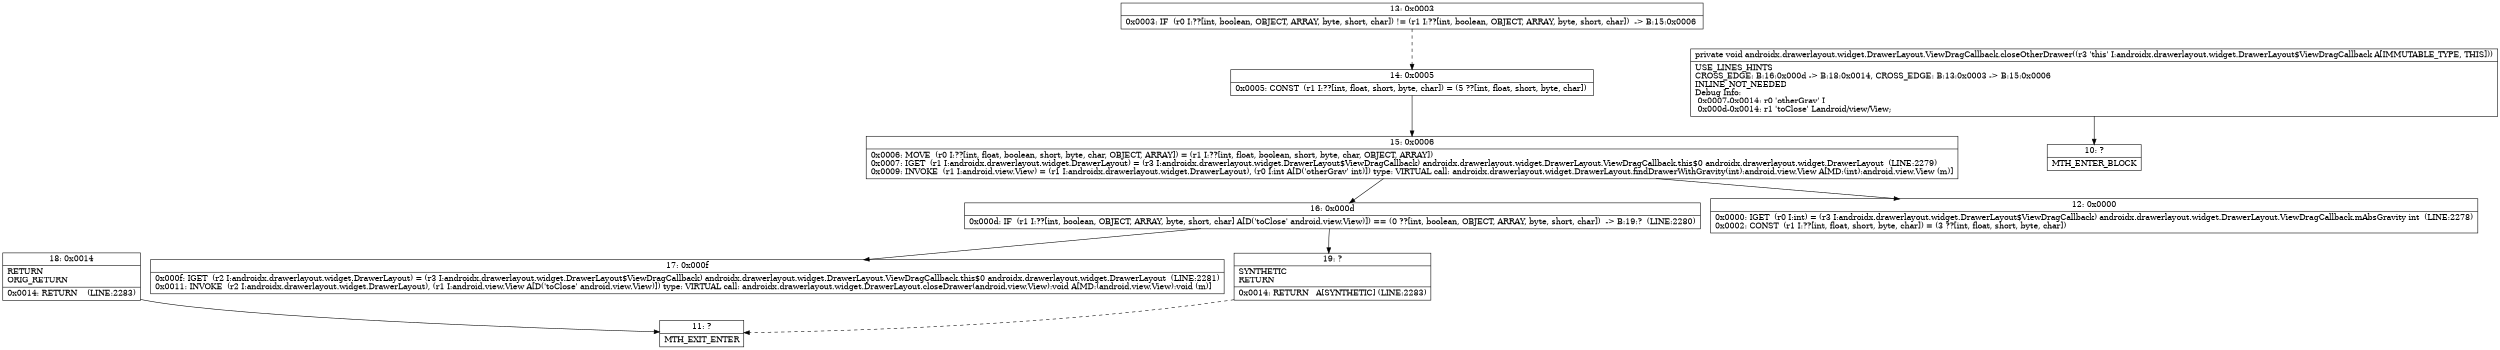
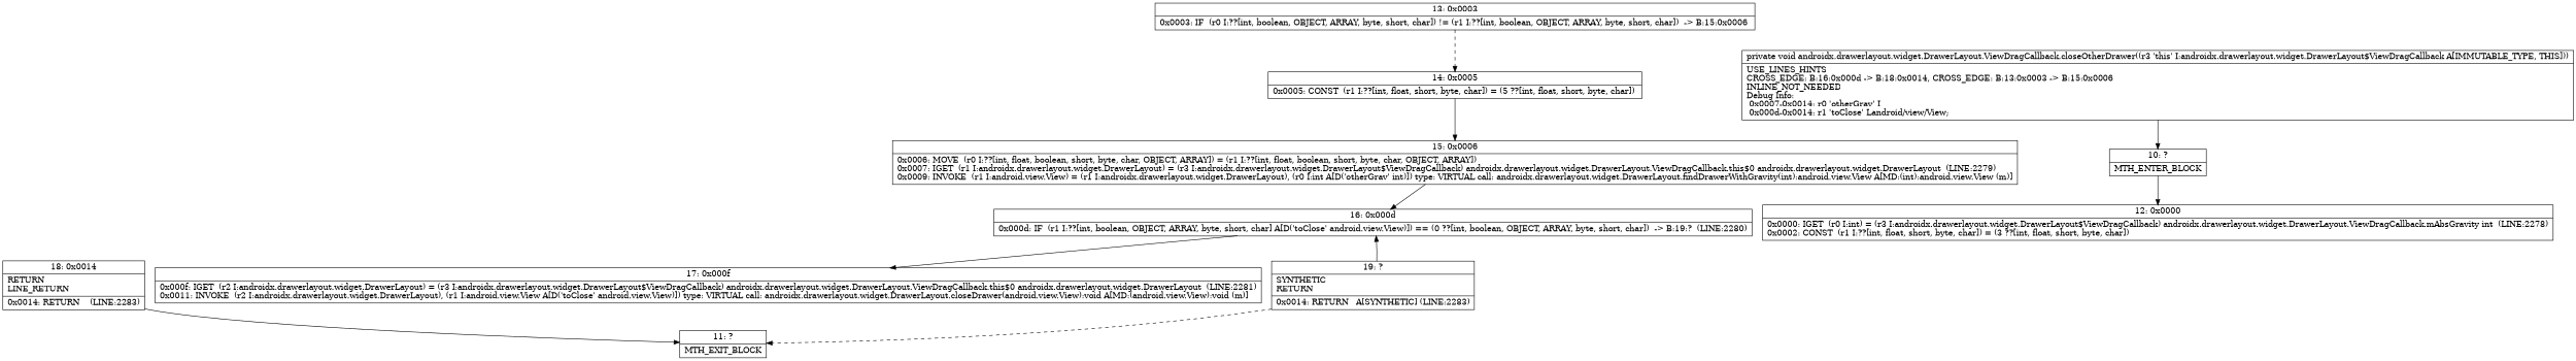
  digraph {
    node [shape=record]
    n1 [label="{10\:\ ?|MTH_ENTER_BLOCK\l}"]
    n2 [label="{12\:\ 0x0000|0x0000: IGET  (r0 I:int) = (r3 I:androidx.drawerlayout.widget.DrawerLayout$ViewDragCallback) androidx.drawerlayout.widget.DrawerLayout.ViewDragCallback.mAbsGravity int  (LINE:2278)\l0x0002: CONST  (r1 I:??[int, float, short, byte, char]) = (3 ??[int, float, short, byte, char]) \l}"]
    n3 [label="{13\:\ 0x0003|0x0003: IF  (r0 I:??[int, boolean, OBJECT, ARRAY, byte, short, char]) != (r1 I:??[int, boolean, OBJECT, ARRAY, byte, short, char])  \-\> B:15:0x0006 \l}"]
    n4 [label="{14\:\ 0x0005|0x0005: CONST  (r1 I:??[int, float, short, byte, char]) = (5 ??[int, float, short, byte, char]) \l}"]
    n5 [label="{15\:\ 0x0006|0x0006: MOVE  (r0 I:??[int, float, boolean, short, byte, char, OBJECT, ARRAY]) = (r1 I:??[int, float, boolean, short, byte, char, OBJECT, ARRAY]) \l0x0007: IGET  (r1 I:androidx.drawerlayout.widget.DrawerLayout) = (r3 I:androidx.drawerlayout.widget.DrawerLayout$ViewDragCallback) androidx.drawerlayout.widget.DrawerLayout.ViewDragCallback.this$0 androidx.drawerlayout.widget.DrawerLayout  (LINE:2279)\l0x0009: INVOKE  (r1 I:android.view.View) = (r1 I:androidx.drawerlayout.widget.DrawerLayout), (r0 I:int A[D('otherGrav' int)]) type: VIRTUAL call: androidx.drawerlayout.widget.DrawerLayout.findDrawerWithGravity(int):android.view.View A[MD:(int):android.view.View (m)]\l}"]
    n6 [label="{16\:\ 0x000d|0x000d: IF  (r1 I:??[int, boolean, OBJECT, ARRAY, byte, short, char] A[D('toClose' android.view.View)]) == (0 ??[int, boolean, OBJECT, ARRAY, byte, short, char])  \-\> B:19:?  (LINE:2280)\l}"]
    n7 [label="{17\:\ 0x000f|0x000f: IGET  (r2 I:androidx.drawerlayout.widget.DrawerLayout) = (r3 I:androidx.drawerlayout.widget.DrawerLayout$ViewDragCallback) androidx.drawerlayout.widget.DrawerLayout.ViewDragCallback.this$0 androidx.drawerlayout.widget.DrawerLayout  (LINE:2281)\l0x0011: INVOKE  (r2 I:androidx.drawerlayout.widget.DrawerLayout), (r1 I:android.view.View A[D('toClose' android.view.View)]) type: VIRTUAL call: androidx.drawerlayout.widget.DrawerLayout.closeDrawer(android.view.View):void A[MD:(android.view.View):void (m)]\l}"]
    n8 [label="{19\:\ ?|SYNTHETIC\lRETURN\l|0x0014: RETURN   A[SYNTHETIC] (LINE:2283)\l}"]
-   n9 [label="{11\:\ ?|MTH_EXIT_ENTER\l}"]
-   n10 [label="{18\:\ 0x0014|RETURN\lORIG_RETURN\l|0x0014: RETURN    (LINE:2283)\l}"]
+   n9 [label="{11\:\ ?|MTH_EXIT_BLOCK\l}"]
+   n10 [label="{18\:\ 0x0014|RETURN\lLINE_RETURN\l|0x0014: RETURN    (LINE:2283)\l}"]
    n11 [label="{private void androidx.drawerlayout.widget.DrawerLayout.ViewDragCallback.closeOtherDrawer((r3 'this' I:androidx.drawerlayout.widget.DrawerLayout$ViewDragCallback A[IMMUTABLE_TYPE, THIS]))  | USE_LINES_HINTS\lCROSS_EDGE: B:16:0x000d \-\> B:18:0x0014, CROSS_EDGE: B:13:0x0003 \-\> B:15:0x0006\lINLINE_NOT_NEEDED\lDebug Info:\l  0x0007\-0x0014: r0 'otherGrav' I\l  0x000d\-0x0014: r1 'toClose' Landroid\/view\/View;\l}"]
-   n5 -> n2
+   n1 -> n2
    n3 -> n4 [style=dashed]
    n4 -> n5
    n5 -> n6
    n6 -> n7 [style=solid]
-   n6 -> n8
+   n8 -> n6
    n8 -> n9 [style=dashed]
    n10 -> n9
    n11 -> n1
  }
